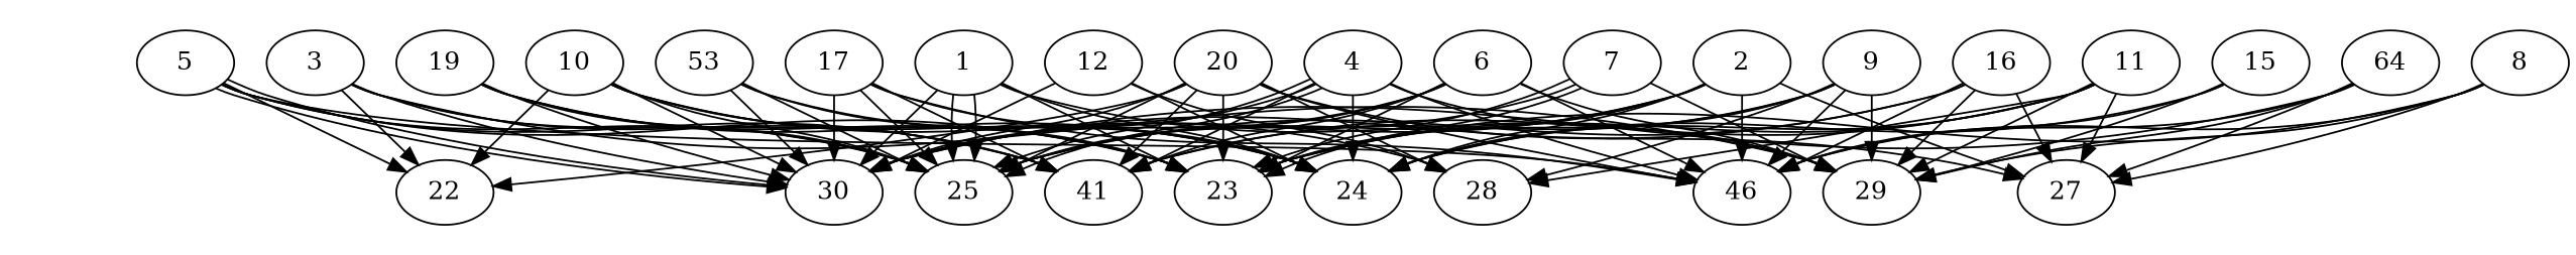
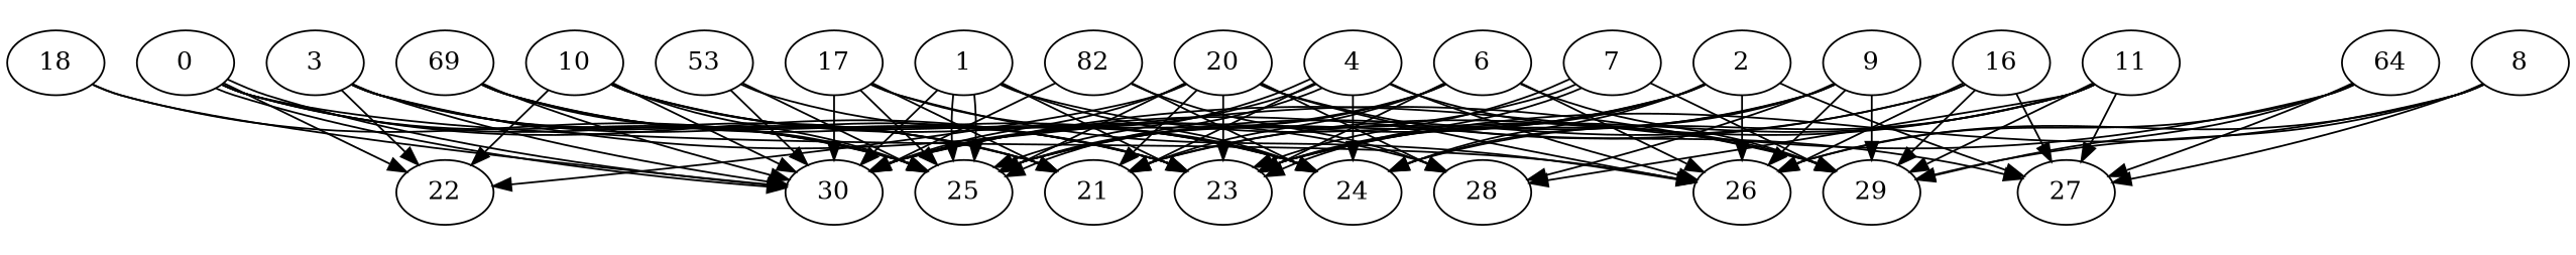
  digraph {
    node [alpha=0.07]
    1 [expect_size=40410112]
    23 [alpha=0.19 expect_size=15353856]
    24 [alpha=0.15 expect_size=36733952]
    25 [alpha=0.04 expect_size=9155584]
    29 [alpha=0.01 expect_size=28125184]
    30 [alpha=0.14 expect_size=50247680]
    2 [alpha=0.05 expect_size=5895168]
-   26 [alpha=0.16 expect_size=25591808 label=46]
+   26 [alpha=0.16 expect_size=25591808]
    27 [alpha=0.08 expect_size=48871424]
    3 [alpha=0.17 expect_size=26467328]
-   21 [alpha=0.02 expect_size=8976384 label=41]
+   21 [alpha=0.02 expect_size=8976384]
    22 [alpha=0.06 expect_size=39902208]
    4 [alpha=0.14 expect_size=13986816]
-   5 [alpha=0.18 expect_size=33973248]
+   5 [alpha=0.18 expect_size=33973248 label=0]
    6 [expect_size=12805120]
    7 [alpha=0.01 expect_size=51847168]
    8 [alpha=0.12 expect_size=13084672]
    9 [alpha=0.10 expect_size=11525120]
    28 [alpha=0.03 expect_size=18087936]
    10 [alpha=0.19 expect_size=43115520]
    11 [alpha=0.13 expect_size=32867328]
-   12 [alpha=0.10 expect_size=48717824]
+   12 [alpha=0.10 expect_size=48717824 label=82]
    n23 [alpha=0.09 expect_size=13883392 label=53]
    n24 [alpha=0.08 expect_size=6294528 label=64]
-   15 [expect_size=38989824]
    16 [alpha=0.10 expect_size=34788352]
    17 [expect_size=50458624]
-   19 [alpha=0.09 expect_size=34052096]
+   18 [alpha=0.04 expect_size=52069376]
+   19 [alpha=0.09 expect_size=34052096 label=69]
    20 [alpha=0.18 expect_size=10442752]
    1 -> 23
    1 -> 24
    1 -> 25
    1 -> 25
    1 -> 29
    1 -> 30
    2 -> 23
    2 -> 24
    2 -> 25
    2 -> 30
    2 -> 26
    2 -> 27
-   n23 -> 23
+   3 -> 23
    3 -> 25
    3 -> 29
    3 -> 30
    3 -> 21
    3 -> 22
    4 -> 24
    4 -> 25
    4 -> 25
    4 -> 29
    4 -> 30
    4 -> 26
    4 -> 21
    5 -> 23
    5 -> 25
    5 -> 30
    5 -> 30
    5 -> 26
    5 -> 21
    5 -> 22
    6 -> 23
    6 -> 25
    6 -> 29
    6 -> 30
    6 -> 26
    6 -> 21
    7 -> 23
    7 -> 23
    7 -> 25
    7 -> 29
    8 -> 23
    8 -> 29
    8 -> 26
    8 -> 27
    9 -> 23
    9 -> 24
    9 -> 29
    9 -> 26
    9 -> 21
    9 -> 28
    10 -> 23
    10 -> 24
    10 -> 25
    10 -> 30
    10 -> 22
    10 -> 28
    11 -> 23
    11 -> 24
    11 -> 29
    11 -> 27
    11 -> 21
    11 -> 28
    12 -> 24
    12 -> 30
    12 -> 28
    n23 -> 24
    n23 -> 25
    n23 -> 30
    n24 -> 29
    n24 -> 30
    n24 -> 26
    n24 -> 27
-   15 -> 24
-   15 -> 29
-   15 -> 26
    16 -> 25
    16 -> 29
    16 -> 30
    16 -> 26
    16 -> 27
    17 -> 24
    17 -> 25
    17 -> 30
    17 -> 26
    17 -> 21
+   18 -> 25
+   18 -> 30
    19 -> 23
    19 -> 24
    19 -> 25
    19 -> 30
    19 -> 21
    20 -> 23
    20 -> 25
    20 -> 30
    20 -> 26
    20 -> 27
    20 -> 21
    20 -> 22
    20 -> 28
  }
